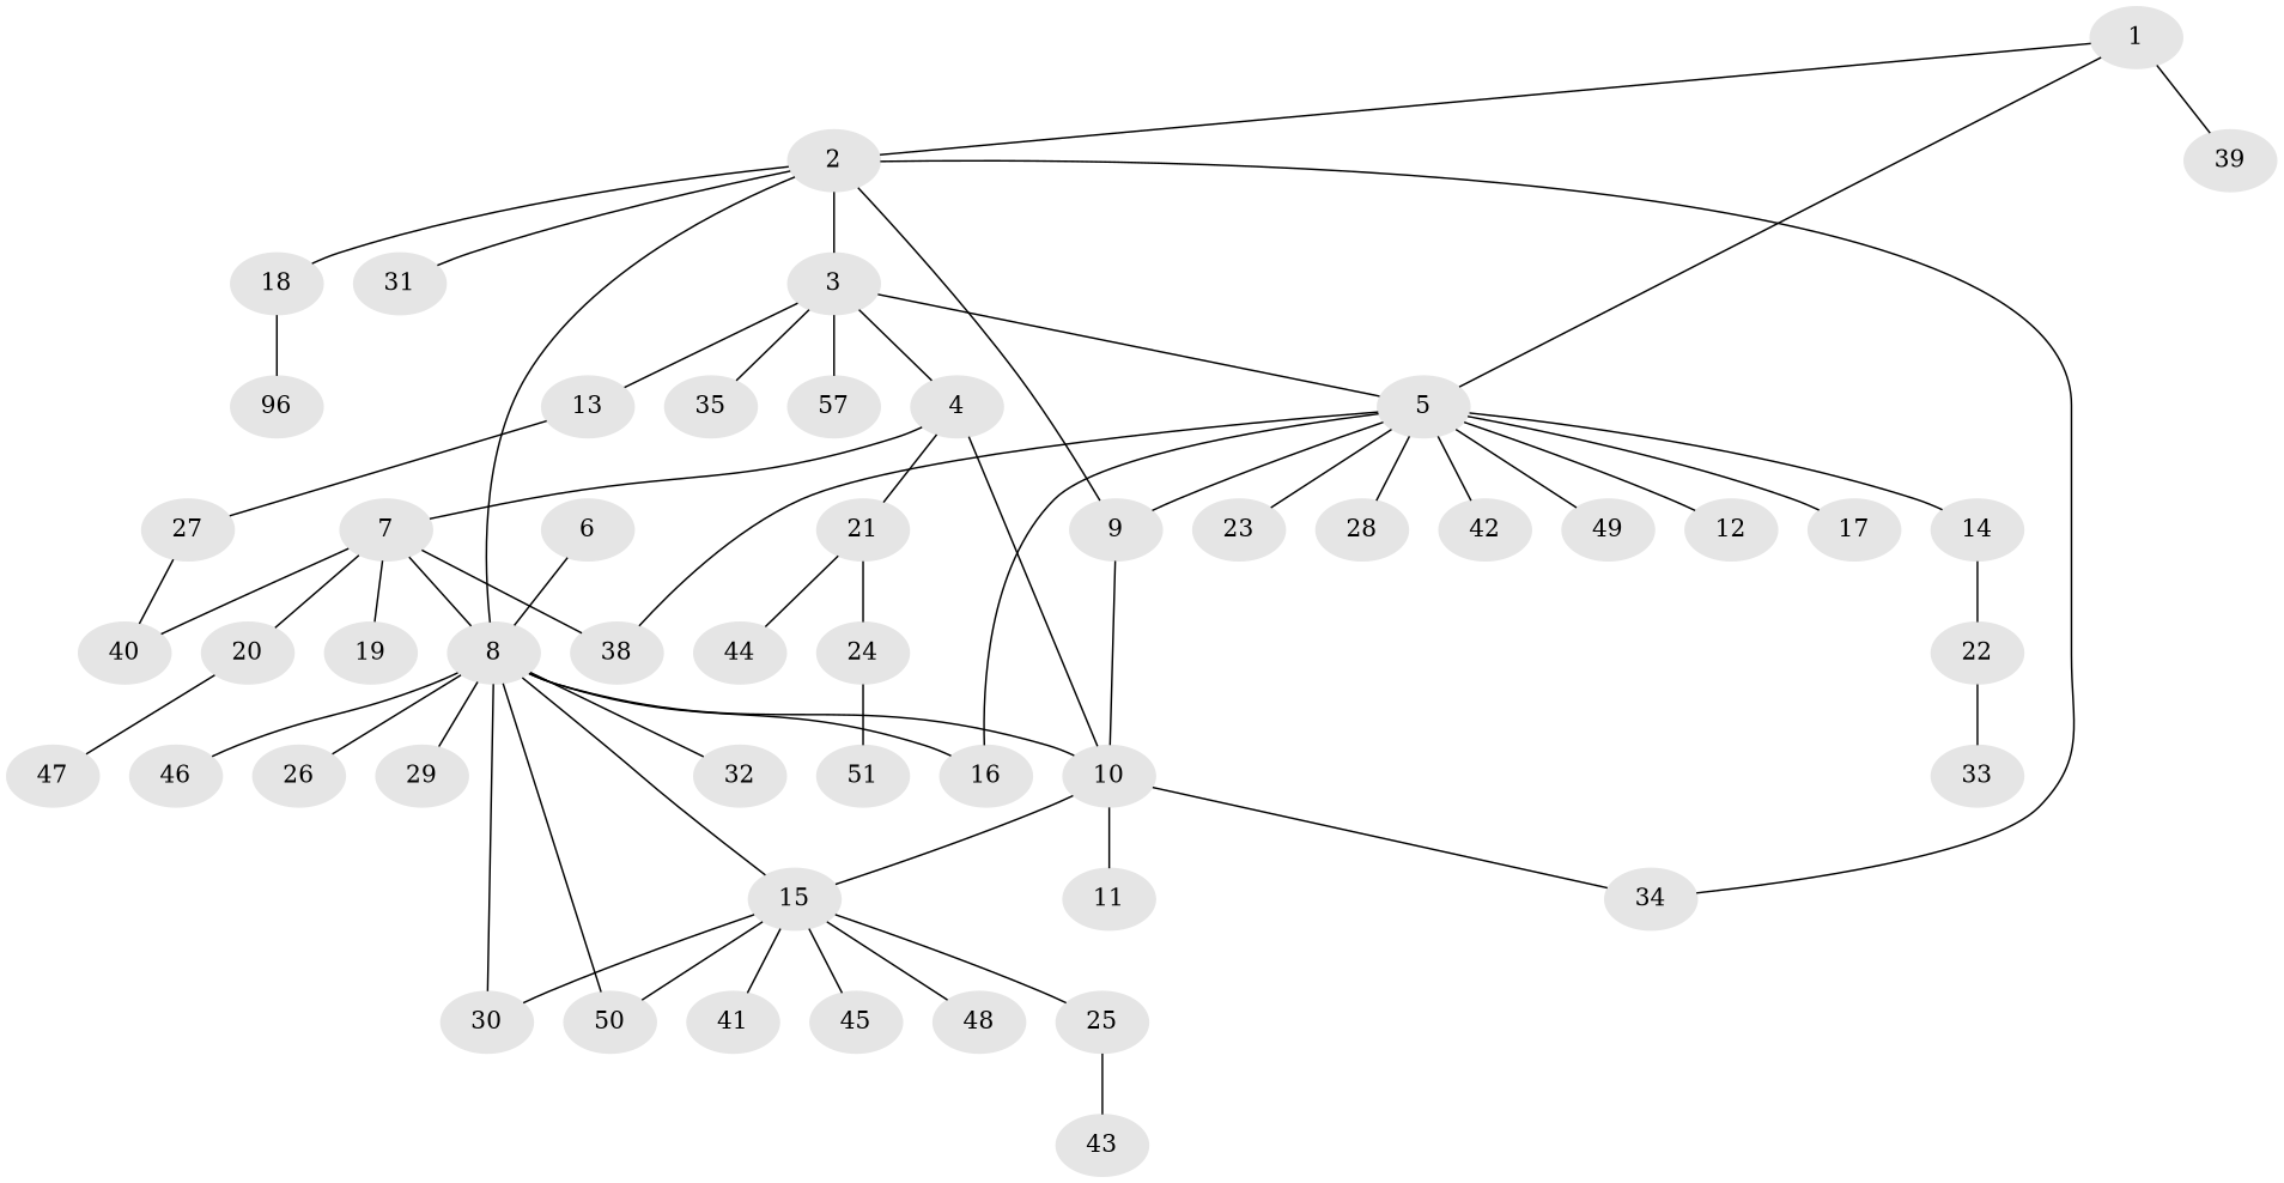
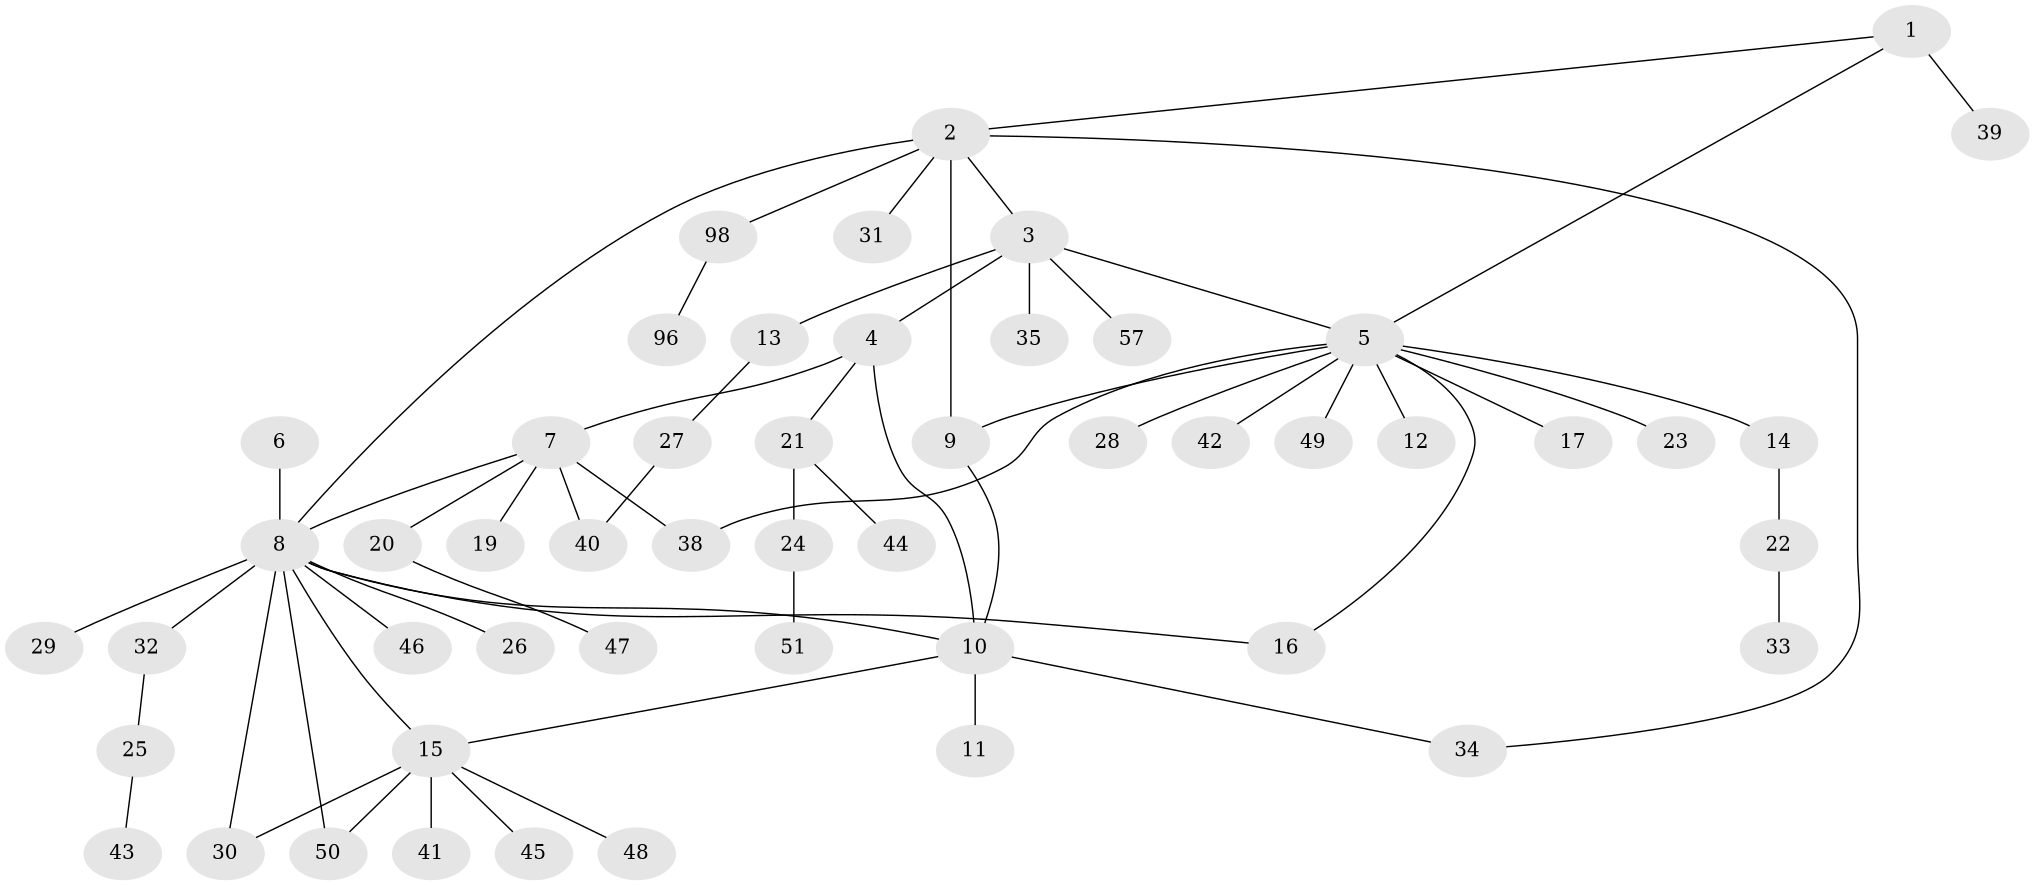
  graph {
    node [color=gray90 style=filled]
    1
    2
    5
    39
    3
    8
    9
-   18
+   18 [label=98]
    31
    34
    38
    12
    14
    16
    17
    23
    28
    42
    49
    4
    13
    35
    n23 [label=57]
    10
    15
    26
    29
    30
    32
    46
    50
    n32 [label=96]
    7
    21
    27
    19
    20
    40
    11
    24
    44
    6
    22
    47
    25
    41
    45
    48
    33
    43
    51
    1 -- 2
    1 -- 5
    1 -- 39
    2 -- 3
    2 -- 8
    2 -- 9
    2 -- 18
    2 -- 31
    2 -- 34
    5 -- 9
    5 -- 38
    5 -- 12
    5 -- 14
    5 -- 16
    5 -- 17
    5 -- 23
    5 -- 28
    5 -- 42
    5 -- 49
    3 -- 5
    3 -- 4
    3 -- 13
    3 -- 35
    3 -- n23
    8 -- 16
    8 -- 10
    8 -- 15
    8 -- 26
    8 -- 29
    8 -- 30
    8 -- 32
    8 -- 46
    8 -- 50
    9 -- 10
    18 -- n32
    14 -- 22
    4 -- 10
    4 -- 7
    4 -- 21
    13 -- 27
    10 -- 34
    10 -- 15
    10 -- 11
    15 -- 30
    15 -- 50
-   15 -- 25
+   32 -- 25
    15 -- 41
    15 -- 45
    15 -- 48
    7 -- 8
    7 -- 38
    7 -- 19
    7 -- 20
    7 -- 40
    21 -- 24
    21 -- 44
    27 -- 40
    20 -- 47
    24 -- 51
    6 -- 8
    22 -- 33
    25 -- 43
  }
